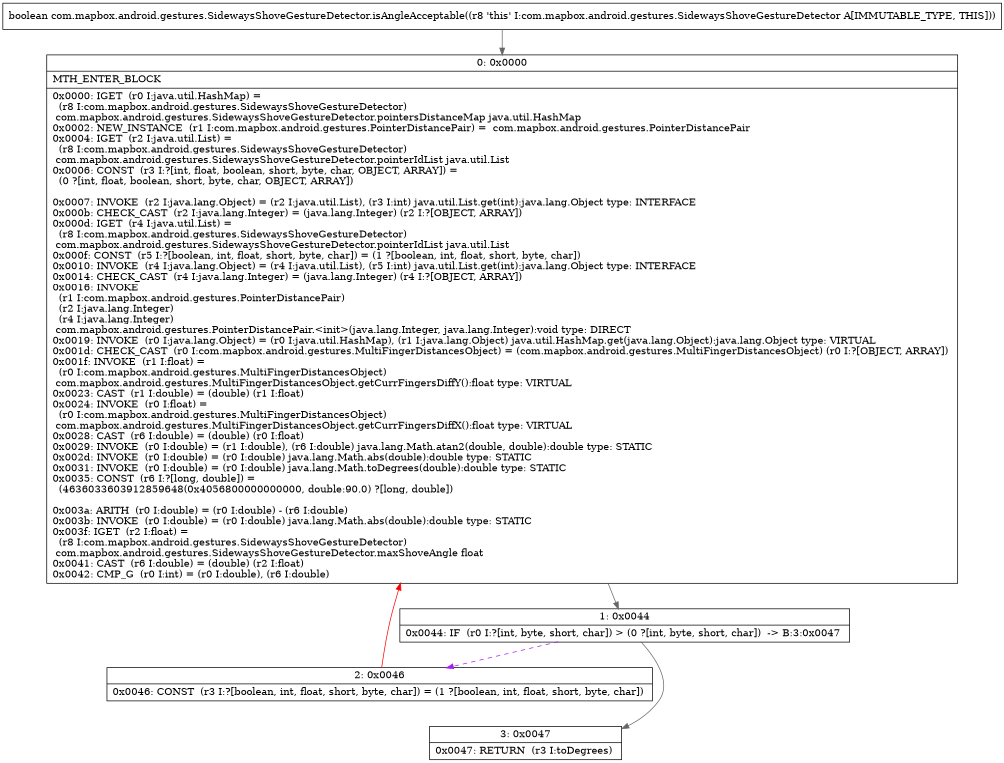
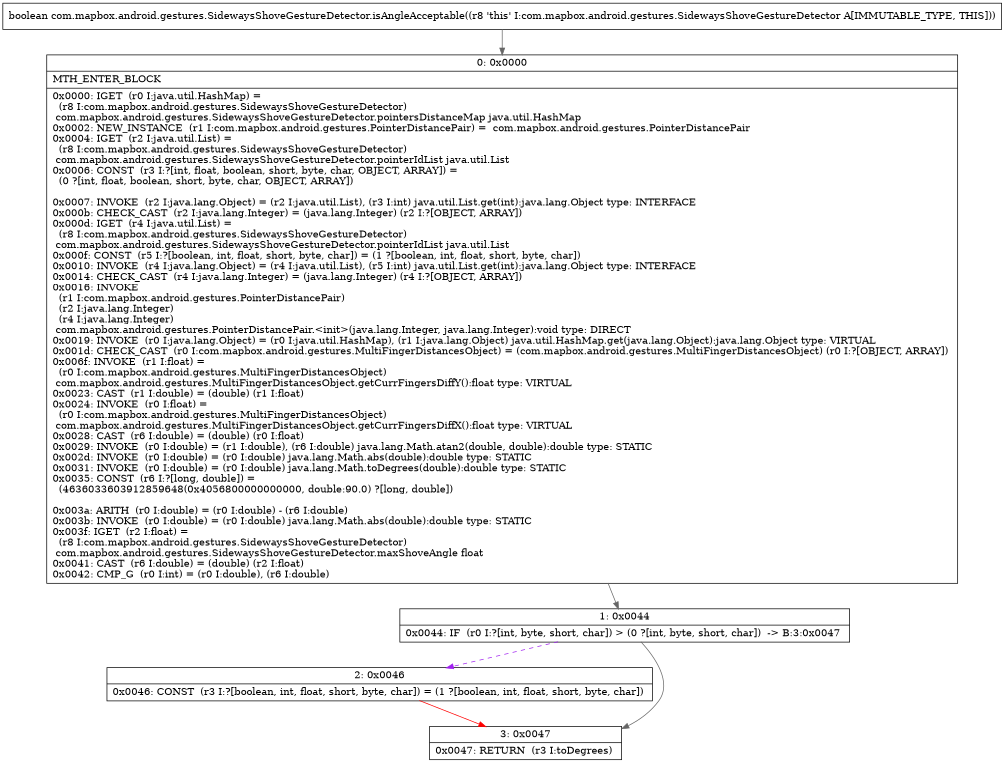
  digraph {
    node [shape=record]
    edge [color=gray40]
-   n1 [label="{0\:\ 0x0000|MTH_ENTER_BLOCK\l|0x0000: IGET  (r0 I:java.util.HashMap) = \l  (r8 I:com.mapbox.android.gestures.SidewaysShoveGestureDetector)\l com.mapbox.android.gestures.SidewaysShoveGestureDetector.pointersDistanceMap java.util.HashMap \l0x0002: NEW_INSTANCE  (r1 I:com.mapbox.android.gestures.PointerDistancePair) =  com.mapbox.android.gestures.PointerDistancePair \l0x0004: IGET  (r2 I:java.util.List) = \l  (r8 I:com.mapbox.android.gestures.SidewaysShoveGestureDetector)\l com.mapbox.android.gestures.SidewaysShoveGestureDetector.pointerIdList java.util.List \l0x0006: CONST  (r3 I:?[int, float, boolean, short, byte, char, OBJECT, ARRAY]) = \l  (0 ?[int, float, boolean, short, byte, char, OBJECT, ARRAY])\l \l0x0007: INVOKE  (r2 I:java.lang.Object) = (r2 I:java.util.List), (r3 I:int) java.util.List.get(int):java.lang.Object type: INTERFACE \l0x000b: CHECK_CAST  (r2 I:java.lang.Integer) = (java.lang.Integer) (r2 I:?[OBJECT, ARRAY]) \l0x000d: IGET  (r4 I:java.util.List) = \l  (r8 I:com.mapbox.android.gestures.SidewaysShoveGestureDetector)\l com.mapbox.android.gestures.SidewaysShoveGestureDetector.pointerIdList java.util.List \l0x000f: CONST  (r5 I:?[boolean, int, float, short, byte, char]) = (1 ?[boolean, int, float, short, byte, char]) \l0x0010: INVOKE  (r4 I:java.lang.Object) = (r4 I:java.util.List), (r5 I:int) java.util.List.get(int):java.lang.Object type: INTERFACE \l0x0014: CHECK_CAST  (r4 I:java.lang.Integer) = (java.lang.Integer) (r4 I:?[OBJECT, ARRAY]) \l0x0016: INVOKE  \l  (r1 I:com.mapbox.android.gestures.PointerDistancePair)\l  (r2 I:java.lang.Integer)\l  (r4 I:java.lang.Integer)\l com.mapbox.android.gestures.PointerDistancePair.\<init\>(java.lang.Integer, java.lang.Integer):void type: DIRECT \l0x0019: INVOKE  (r0 I:java.lang.Object) = (r0 I:java.util.HashMap), (r1 I:java.lang.Object) java.util.HashMap.get(java.lang.Object):java.lang.Object type: VIRTUAL \l0x001d: CHECK_CAST  (r0 I:com.mapbox.android.gestures.MultiFingerDistancesObject) = (com.mapbox.android.gestures.MultiFingerDistancesObject) (r0 I:?[OBJECT, ARRAY]) \l0x001f: INVOKE  (r1 I:float) = \l  (r0 I:com.mapbox.android.gestures.MultiFingerDistancesObject)\l com.mapbox.android.gestures.MultiFingerDistancesObject.getCurrFingersDiffY():float type: VIRTUAL \l0x0023: CAST  (r1 I:double) = (double) (r1 I:float) \l0x0024: INVOKE  (r0 I:float) = \l  (r0 I:com.mapbox.android.gestures.MultiFingerDistancesObject)\l com.mapbox.android.gestures.MultiFingerDistancesObject.getCurrFingersDiffX():float type: VIRTUAL \l0x0028: CAST  (r6 I:double) = (double) (r0 I:float) \l0x0029: INVOKE  (r0 I:double) = (r1 I:double), (r6 I:double) java.lang.Math.atan2(double, double):double type: STATIC \l0x002d: INVOKE  (r0 I:double) = (r0 I:double) java.lang.Math.abs(double):double type: STATIC \l0x0031: INVOKE  (r0 I:double) = (r0 I:double) java.lang.Math.toDegrees(double):double type: STATIC \l0x0035: CONST  (r6 I:?[long, double]) = \l  (4636033603912859648(0x4056800000000000, double:90.0) ?[long, double])\l \l0x003a: ARITH  (r0 I:double) = (r0 I:double) \- (r6 I:double) \l0x003b: INVOKE  (r0 I:double) = (r0 I:double) java.lang.Math.abs(double):double type: STATIC \l0x003f: IGET  (r2 I:float) = \l  (r8 I:com.mapbox.android.gestures.SidewaysShoveGestureDetector)\l com.mapbox.android.gestures.SidewaysShoveGestureDetector.maxShoveAngle float \l0x0041: CAST  (r6 I:double) = (double) (r2 I:float) \l0x0042: CMP_G  (r0 I:int) = (r0 I:double), (r6 I:double) \l}"]
+   n1 [label="{0\:\ 0x0000|MTH_ENTER_BLOCK\l|0x0000: IGET  (r0 I:java.util.HashMap) = \l  (r8 I:com.mapbox.android.gestures.SidewaysShoveGestureDetector)\l com.mapbox.android.gestures.SidewaysShoveGestureDetector.pointersDistanceMap java.util.HashMap \l0x0002: NEW_INSTANCE  (r1 I:com.mapbox.android.gestures.PointerDistancePair) =  com.mapbox.android.gestures.PointerDistancePair \l0x0004: IGET  (r2 I:java.util.List) = \l  (r8 I:com.mapbox.android.gestures.SidewaysShoveGestureDetector)\l com.mapbox.android.gestures.SidewaysShoveGestureDetector.pointerIdList java.util.List \l0x0006: CONST  (r3 I:?[int, float, boolean, short, byte, char, OBJECT, ARRAY]) = \l  (0 ?[int, float, boolean, short, byte, char, OBJECT, ARRAY])\l \l0x0007: INVOKE  (r2 I:java.lang.Object) = (r2 I:java.util.List), (r3 I:int) java.util.List.get(int):java.lang.Object type: INTERFACE \l0x000b: CHECK_CAST  (r2 I:java.lang.Integer) = (java.lang.Integer) (r2 I:?[OBJECT, ARRAY]) \l0x000d: IGET  (r4 I:java.util.List) = \l  (r8 I:com.mapbox.android.gestures.SidewaysShoveGestureDetector)\l com.mapbox.android.gestures.SidewaysShoveGestureDetector.pointerIdList java.util.List \l0x000f: CONST  (r5 I:?[boolean, int, float, short, byte, char]) = (1 ?[boolean, int, float, short, byte, char]) \l0x0010: INVOKE  (r4 I:java.lang.Object) = (r4 I:java.util.List), (r5 I:int) java.util.List.get(int):java.lang.Object type: INTERFACE \l0x0014: CHECK_CAST  (r4 I:java.lang.Integer) = (java.lang.Integer) (r4 I:?[OBJECT, ARRAY]) \l0x0016: INVOKE  \l  (r1 I:com.mapbox.android.gestures.PointerDistancePair)\l  (r2 I:java.lang.Integer)\l  (r4 I:java.lang.Integer)\l com.mapbox.android.gestures.PointerDistancePair.\<init\>(java.lang.Integer, java.lang.Integer):void type: DIRECT \l0x0019: INVOKE  (r0 I:java.lang.Object) = (r0 I:java.util.HashMap), (r1 I:java.lang.Object) java.util.HashMap.get(java.lang.Object):java.lang.Object type: VIRTUAL \l0x001d: CHECK_CAST  (r0 I:com.mapbox.android.gestures.MultiFingerDistancesObject) = (com.mapbox.android.gestures.MultiFingerDistancesObject) (r0 I:?[OBJECT, ARRAY]) \l0x006f: INVOKE  (r1 I:float) = \l  (r0 I:com.mapbox.android.gestures.MultiFingerDistancesObject)\l com.mapbox.android.gestures.MultiFingerDistancesObject.getCurrFingersDiffY():float type: VIRTUAL \l0x0023: CAST  (r1 I:double) = (double) (r1 I:float) \l0x0024: INVOKE  (r0 I:float) = \l  (r0 I:com.mapbox.android.gestures.MultiFingerDistancesObject)\l com.mapbox.android.gestures.MultiFingerDistancesObject.getCurrFingersDiffX():float type: VIRTUAL \l0x0028: CAST  (r6 I:double) = (double) (r0 I:float) \l0x0029: INVOKE  (r0 I:double) = (r1 I:double), (r6 I:double) java.lang.Math.atan2(double, double):double type: STATIC \l0x002d: INVOKE  (r0 I:double) = (r0 I:double) java.lang.Math.abs(double):double type: STATIC \l0x0031: INVOKE  (r0 I:double) = (r0 I:double) java.lang.Math.toDegrees(double):double type: STATIC \l0x0035: CONST  (r6 I:?[long, double]) = \l  (4636033603912859648(0x4056800000000000, double:90.0) ?[long, double])\l \l0x003a: ARITH  (r0 I:double) = (r0 I:double) \- (r6 I:double) \l0x003b: INVOKE  (r0 I:double) = (r0 I:double) java.lang.Math.abs(double):double type: STATIC \l0x003f: IGET  (r2 I:float) = \l  (r8 I:com.mapbox.android.gestures.SidewaysShoveGestureDetector)\l com.mapbox.android.gestures.SidewaysShoveGestureDetector.maxShoveAngle float \l0x0041: CAST  (r6 I:double) = (double) (r2 I:float) \l0x0042: CMP_G  (r0 I:int) = (r0 I:double), (r6 I:double) \l}"]
    n2 [label="{1\:\ 0x0044|0x0044: IF  (r0 I:?[int, byte, short, char]) \> (0 ?[int, byte, short, char])  \-\> B:3:0x0047 \l}"]
    n3 [label="{2\:\ 0x0046|0x0046: CONST  (r3 I:?[boolean, int, float, short, byte, char]) = (1 ?[boolean, int, float, short, byte, char]) \l}"]
    n4 [label="{3\:\ 0x0047|0x0047: RETURN  (r3 I:toDegrees) \l}"]
    n5 [label="{boolean com.mapbox.android.gestures.SidewaysShoveGestureDetector.isAngleAcceptable((r8 'this' I:com.mapbox.android.gestures.SidewaysShoveGestureDetector A[IMMUTABLE_TYPE, THIS])) }"]
    n1 -> n2
    n2 -> n3 [color=purple style=dashed]
    n2 -> n4
-   n3 -> n1 [color=red]
+   n3 -> n4 [color=red]
    n5 -> n1
  }
